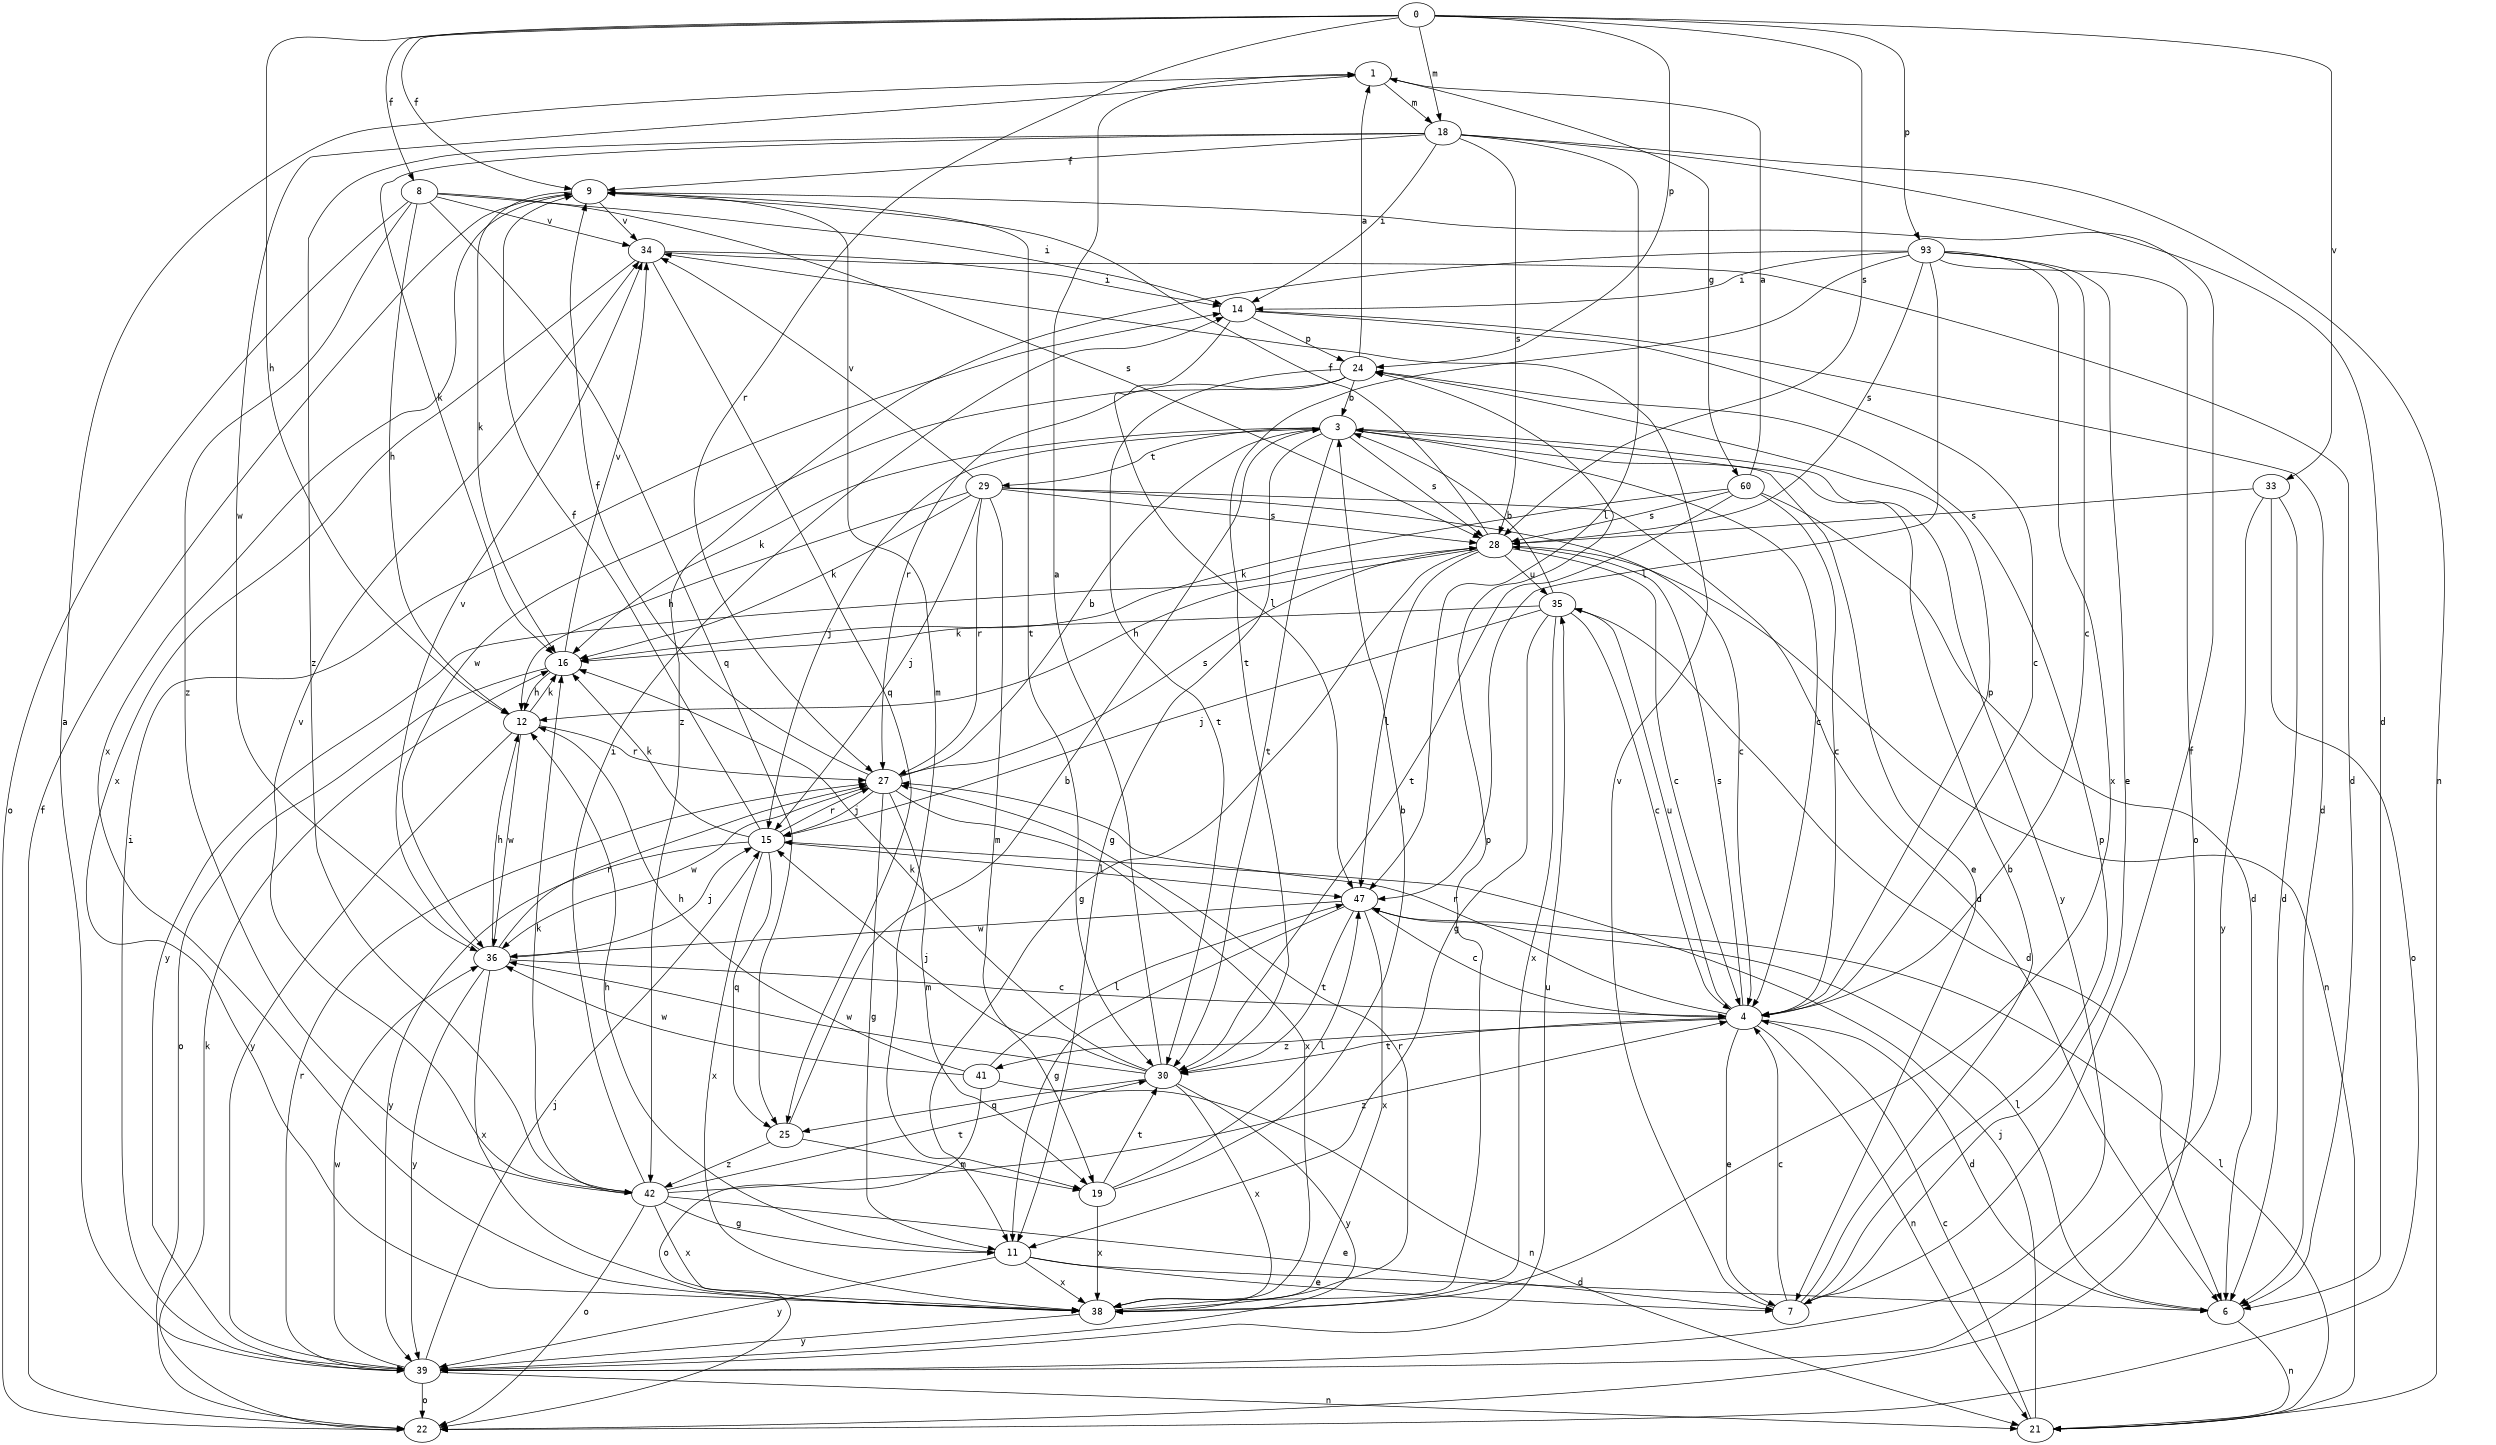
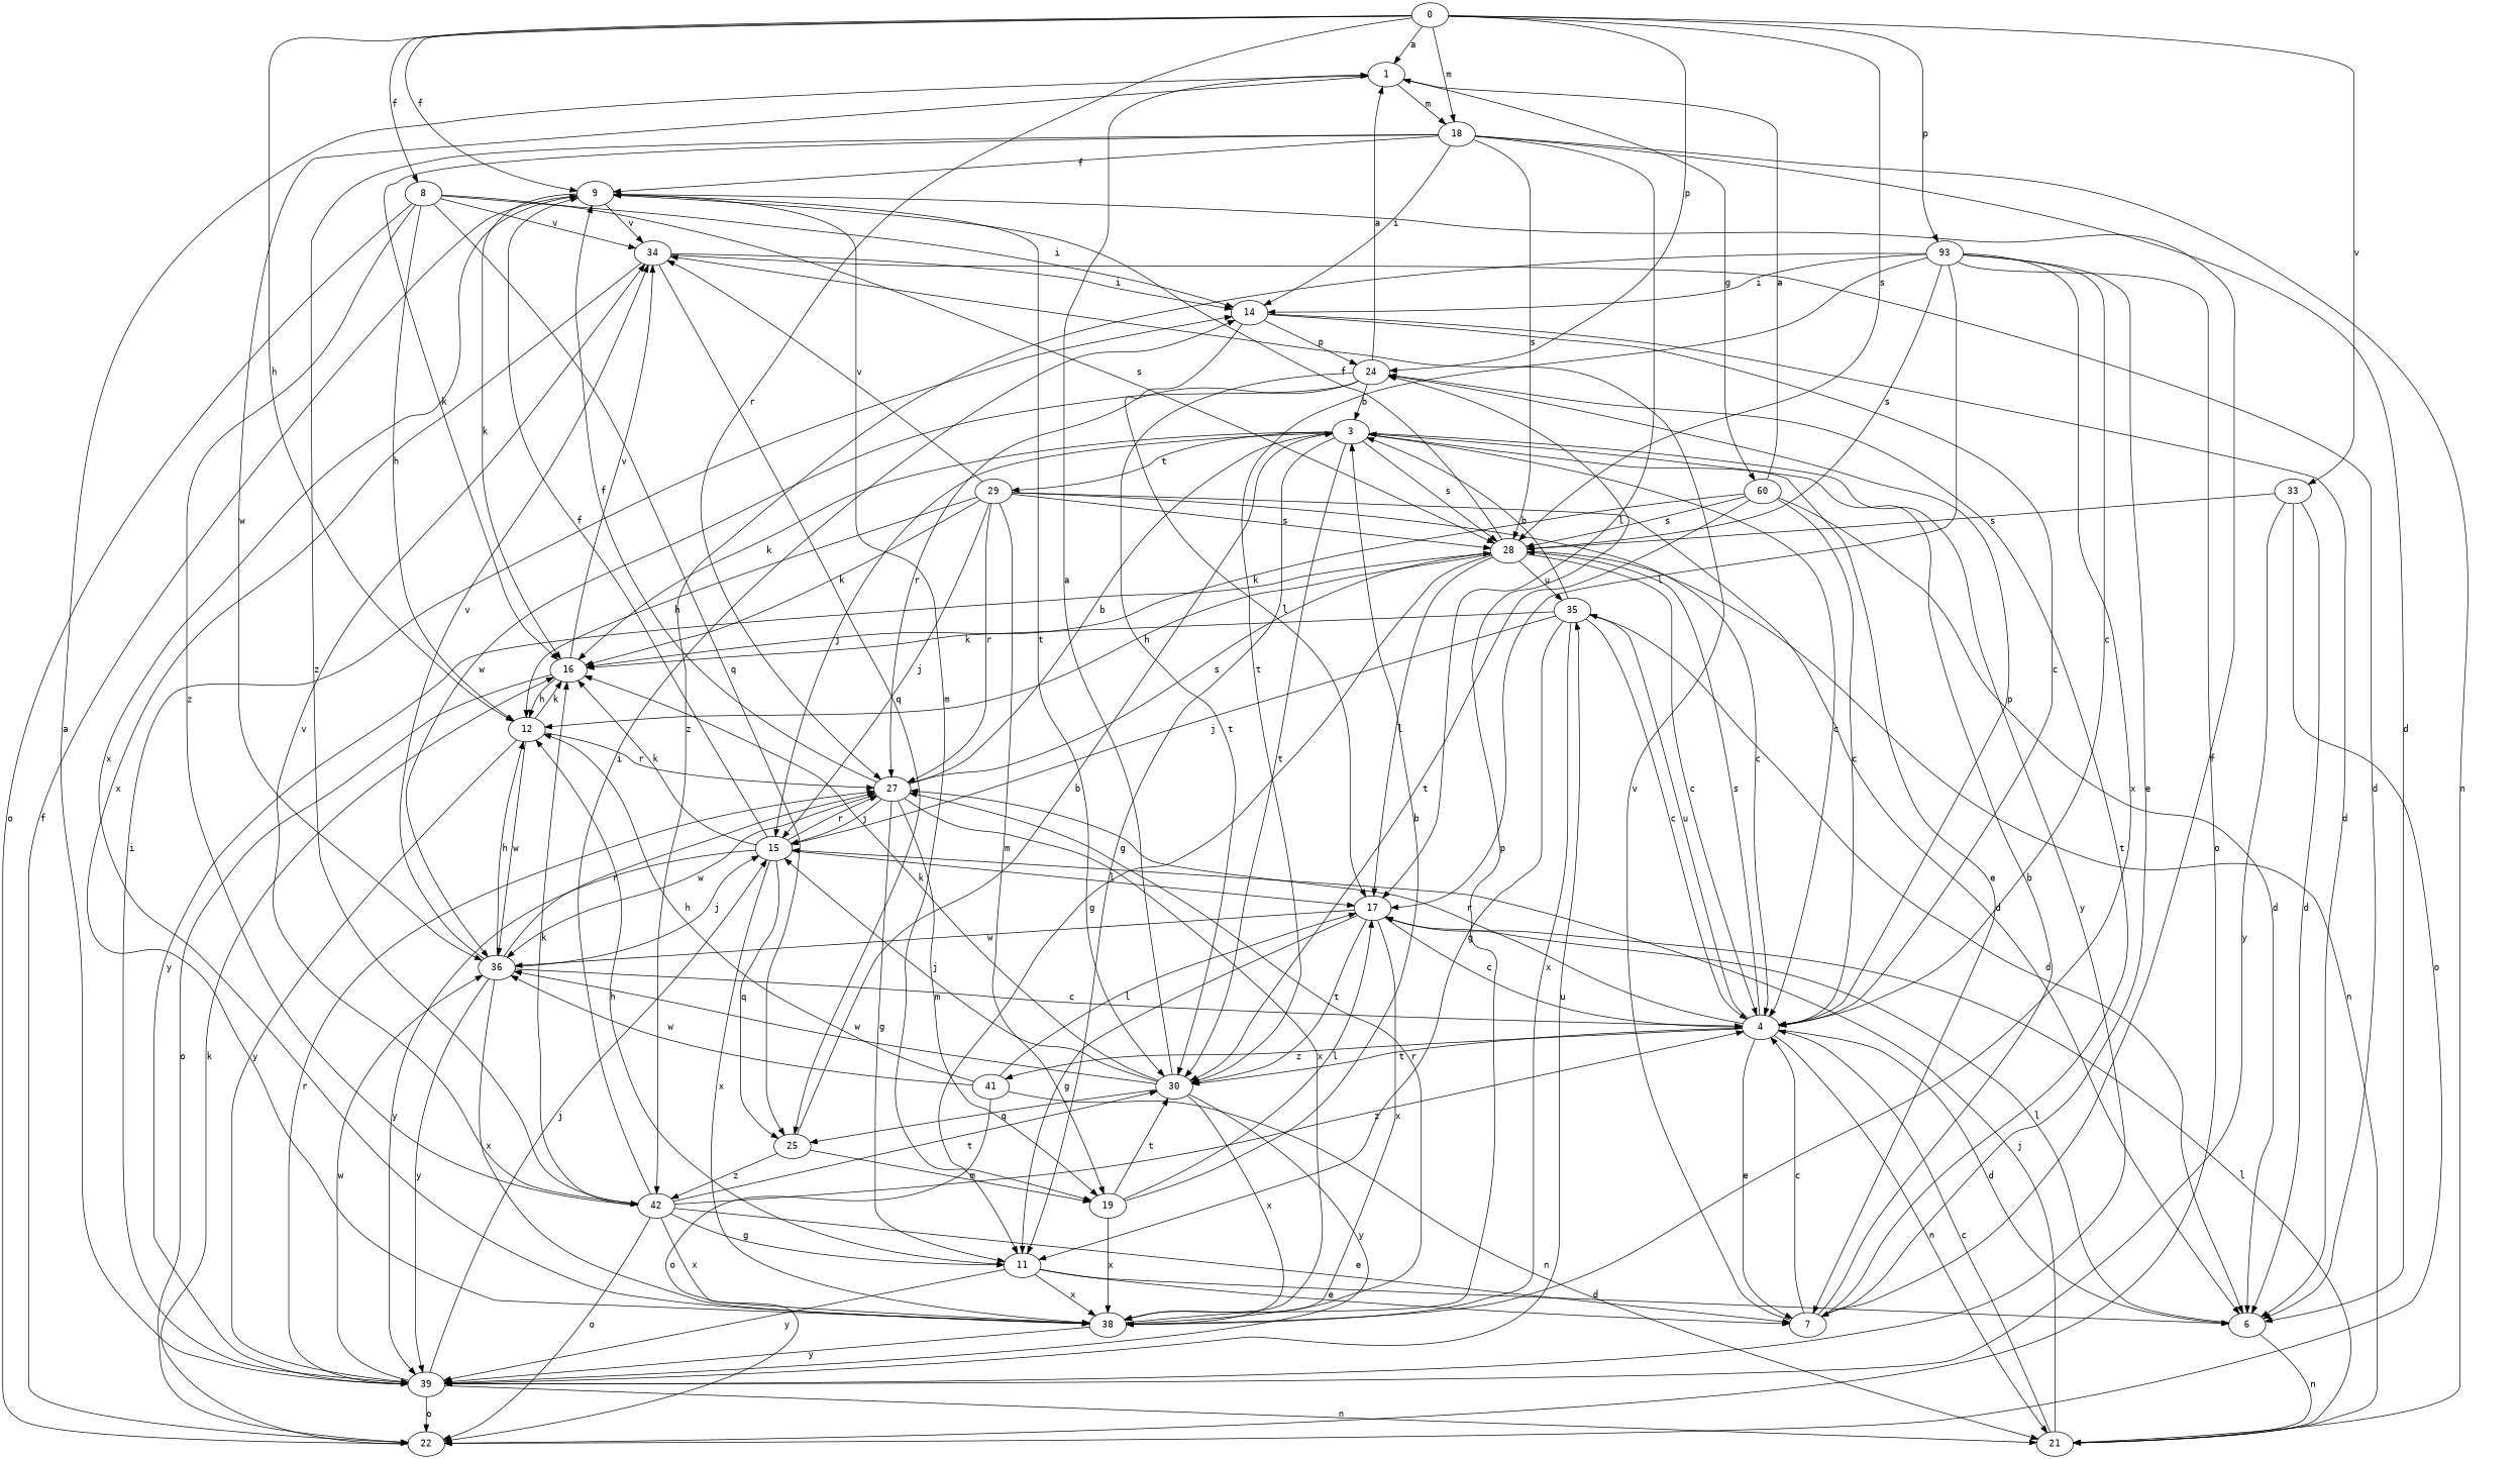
  strict digraph {
    fontname="DejaVu Sans Mono"
    node [fontname="DejaVu Sans Mono"]
    edge [fontname="DejaVu Sans Mono"]
    0
    1
    8
    9
    12
    18
    n7 [label=93]
    24
    27
    28
    33
    n12 [label=60]
    36
    42
    34
    14
    22
    25
    16
    30
    19
    38
    39
    6
    21
-   17 [label=47]
+   17
    4
    7
    3
    11
    15
    n32 [label=35]
    29
    41
+   0 -> 1 [label=a]
    0 -> 8 [label=f]
    0 -> 9 [label=f]
    0 -> 12 [label=h]
    0 -> 18 [label=m]
    0 -> n7 [label=p]
    0 -> 24 [label=p]
    0 -> 27 [label=r]
    0 -> 28 [label=s]
    0 -> 33 [label=v]
    1 -> 18 [label=m]
    1 -> n12 [label=g]
    1 -> 36 [label=w]
    8 -> 12 [label=h]
    8 -> 28 [label=s]
    8 -> 42 [label=z]
    8 -> 34 [label=v]
    8 -> 14 [label=i]
    8 -> 22 [label=o]
    8 -> 25 [label=q]
    9 -> 34 [label=v]
    9 -> 16 [label=k]
    9 -> 30 [label=t]
    9 -> 19 [label=m]
    9 -> 38 [label=x]
    12 -> 27 [label=r]
    12 -> 36 [label=w]
    12 -> 16 [label=k]
    12 -> 39 [label=y]
    18 -> 9 [label=f]
    18 -> 28 [label=s]
    18 -> 42 [label=z]
    18 -> 14 [label=i]
    18 -> 16 [label=k]
    18 -> 6 [label=d]
    18 -> 21 [label=n]
    18 -> 17 [label=l]
    n7 -> 28 [label=s]
    n7 -> 42 [label=z]
    n7 -> 14 [label=i]
    n7 -> 22 [label=o]
    n7 -> 30 [label=t]
    n7 -> 38 [label=x]
    n7 -> 17 [label=l]
    n7 -> 4 [label=c]
    n7 -> 7 [label=e]
    24 -> 1 [label=a]
    24 -> 27 [label=r]
    24 -> 36 [label=w]
    24 -> 30 [label=t]
    24 -> 3 [label=b]
    27 -> 9 [label=f]
    27 -> 28 [label=s]
    27 -> 36 [label=w]
    27 -> 19 [label=m]
    27 -> 38 [label=x]
    27 -> 3 [label=b]
    27 -> 11 [label=g]
    27 -> 15 [label=j]
    28 -> 9 [label=f]
    28 -> 12 [label=h]
    28 -> 39 [label=y]
    28 -> 21 [label=n]
    28 -> 17 [label=l]
    28 -> 4 [label=c]
    28 -> 11 [label=g]
    28 -> n32 [label=u]
    33 -> 28 [label=s]
    33 -> 22 [label=o]
    33 -> 39 [label=y]
    33 -> 6 [label=d]
    n12 -> 1 [label=a]
    n12 -> 28 [label=s]
    n12 -> 16 [label=k]
    n12 -> 30 [label=t]
    n12 -> 6 [label=d]
    n12 -> 4 [label=c]
    36 -> 12 [label=h]
    36 -> 27 [label=r]
    36 -> 34 [label=v]
    36 -> 38 [label=x]
    36 -> 39 [label=y]
    36 -> 4 [label=c]
    36 -> 15 [label=j]
    42 -> 34 [label=v]
    42 -> 14 [label=i]
    42 -> 22 [label=o]
    42 -> 16 [label=k]
    42 -> 30 [label=t]
    42 -> 38 [label=x]
    42 -> 4 [label=z]
    42 -> 7 [label=e]
    42 -> 11 [label=g]
    34 -> 14 [label=i]
    34 -> 25 [label=q]
    34 -> 38 [label=x]
    34 -> 6 [label=d]
    14 -> 24 [label=p]
    14 -> 6 [label=d]
    14 -> 17 [label=l]
    14 -> 4 [label=c]
    22 -> 9 [label=f]
    22 -> 16 [label=k]
    25 -> 42 [label=z]
    25 -> 19 [label=m]
    25 -> 3 [label=b]
    16 -> 12 [label=h]
    16 -> 34 [label=v]
    16 -> 22 [label=o]
    30 -> 1 [label=a]
    30 -> 36 [label=w]
    30 -> 25 [label=q]
    30 -> 16 [label=k]
    30 -> 38 [label=x]
    30 -> 39 [label=y]
    30 -> 15 [label=j]
    19 -> 30 [label=t]
    19 -> 38 [label=x]
    19 -> 17 [label=l]
    19 -> 3 [label=b]
    38 -> 24 [label=p]
    38 -> 27 [label=r]
    38 -> 39 [label=y]
    39 -> 1 [label=a]
    39 -> 27 [label=r]
    39 -> 36 [label=w]
    39 -> 14 [label=i]
    39 -> 22 [label=o]
    39 -> 21 [label=n]
    39 -> 15 [label=j]
    39 -> n32 [label=u]
    6 -> 21 [label=n]
    6 -> 17 [label=l]
    21 -> 17 [label=l]
    21 -> 4 [label=c]
    21 -> 15 [label=j]
    17 -> 36 [label=w]
    17 -> 30 [label=t]
    17 -> 38 [label=x]
    17 -> 4 [label=c]
    17 -> 11 [label=g]
    4 -> 24 [label=p]
    4 -> 27 [label=r]
    4 -> 28 [label=s]
    4 -> 30 [label=t]
    4 -> 6 [label=d]
    4 -> 21 [label=n]
    4 -> 7 [label=e]
    4 -> n32 [label=u]
    4 -> 41 [label=z]
    7 -> 9 [label=f]
-   7 -> 24 [label=p]
+   7 -> 24 [label=t]
    7 -> 34 [label=v]
    7 -> 4 [label=c]
    7 -> 3 [label=b]
    3 -> 28 [label=s]
    3 -> 16 [label=k]
    3 -> 30 [label=t]
    3 -> 39 [label=y]
    3 -> 4 [label=c]
    3 -> 7 [label=e]
    3 -> 11 [label=g]
    3 -> 15 [label=j]
    3 -> 29 [label=t]
    11 -> 12 [label=h]
    11 -> 38 [label=x]
    11 -> 39 [label=y]
    11 -> 6 [label=d]
    11 -> 7 [label=e]
    15 -> 9 [label=f]
    15 -> 27 [label=r]
    15 -> 25 [label=q]
    15 -> 16 [label=k]
    15 -> 38 [label=x]
    15 -> 39 [label=y]
    15 -> 17 [label=l]
    n32 -> 16 [label=k]
    n32 -> 38 [label=x]
    n32 -> 6 [label=d]
    n32 -> 4 [label=c]
    n32 -> 3 [label=b]
    n32 -> 11 [label=g]
    n32 -> 15 [label=j]
    29 -> 12 [label=h]
    29 -> 27 [label=r]
    29 -> 28 [label=s]
    29 -> 34 [label=v]
    29 -> 16 [label=k]
    29 -> 19 [label=m]
    29 -> 6 [label=d]
    29 -> 4 [label=c]
    29 -> 15 [label=j]
    41 -> 12 [label=h]
    41 -> 36 [label=w]
    41 -> 22 [label=o]
    41 -> 21 [label=n]
    41 -> 17 [label=l]
  }
